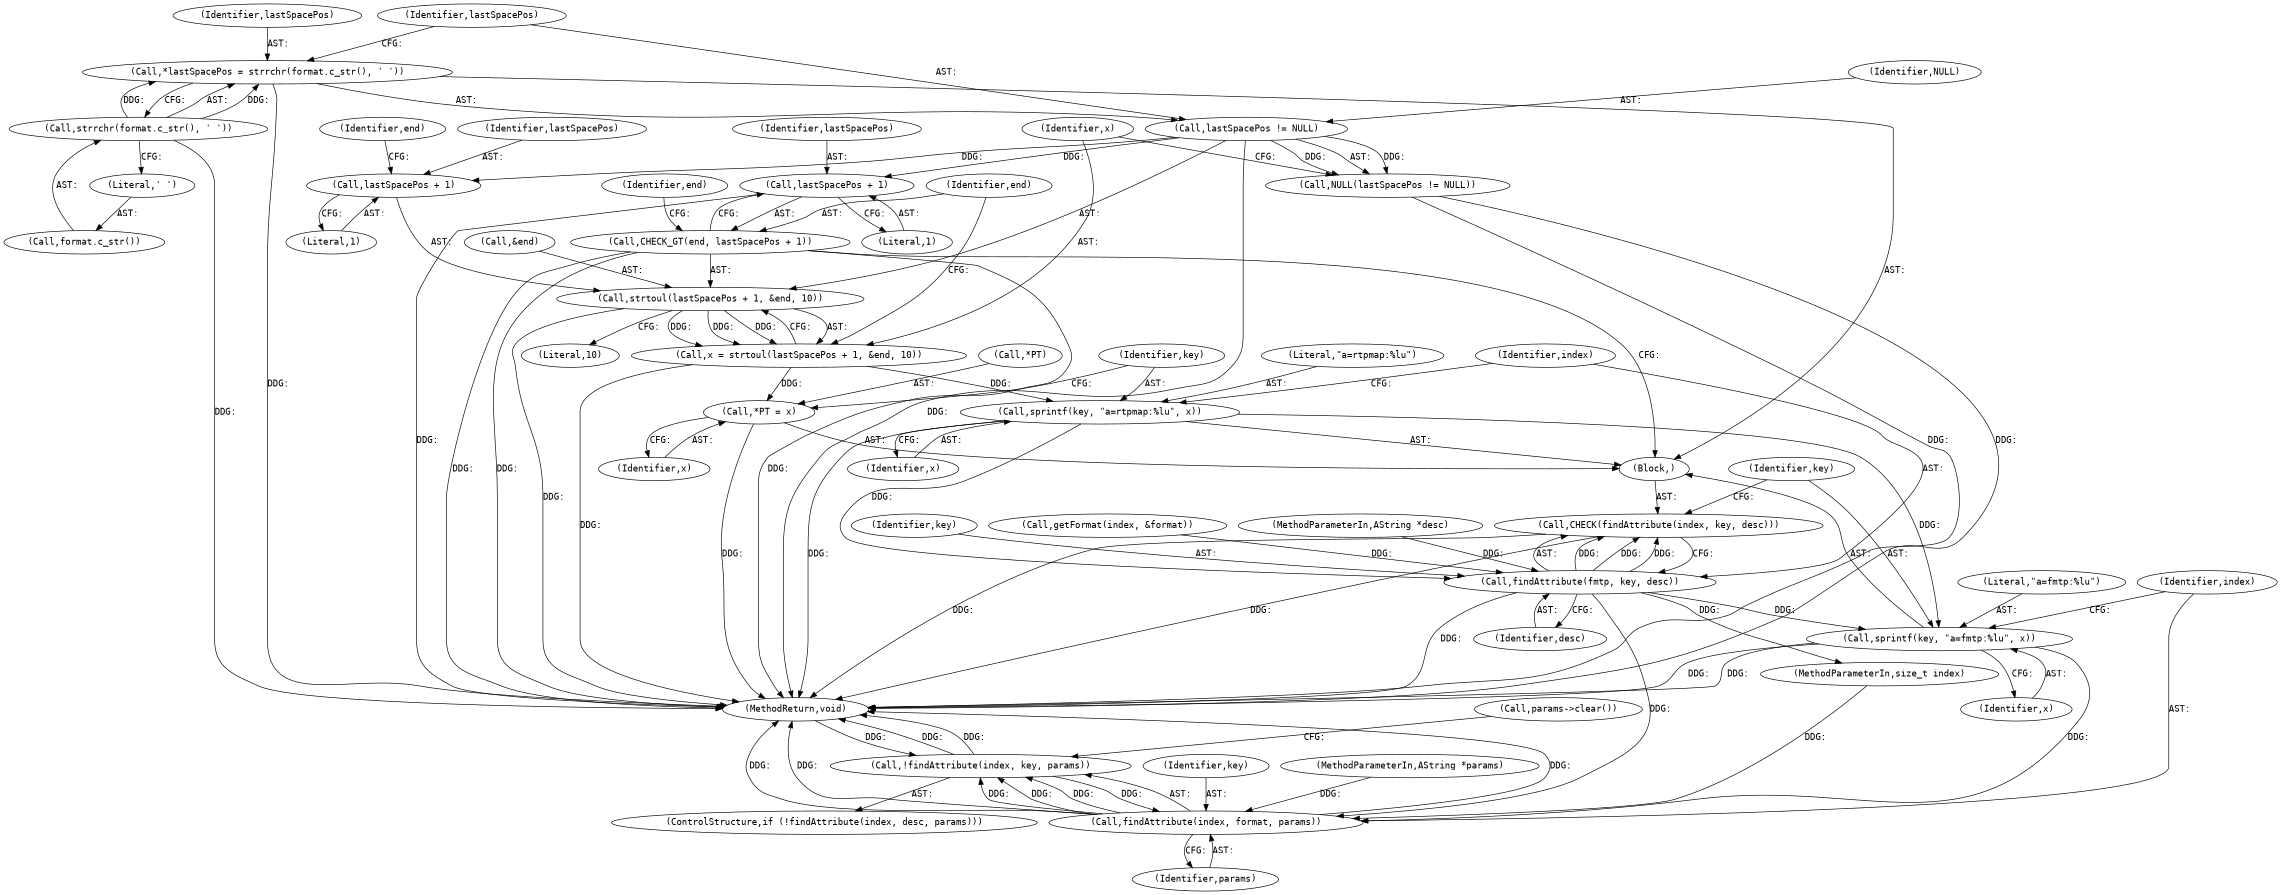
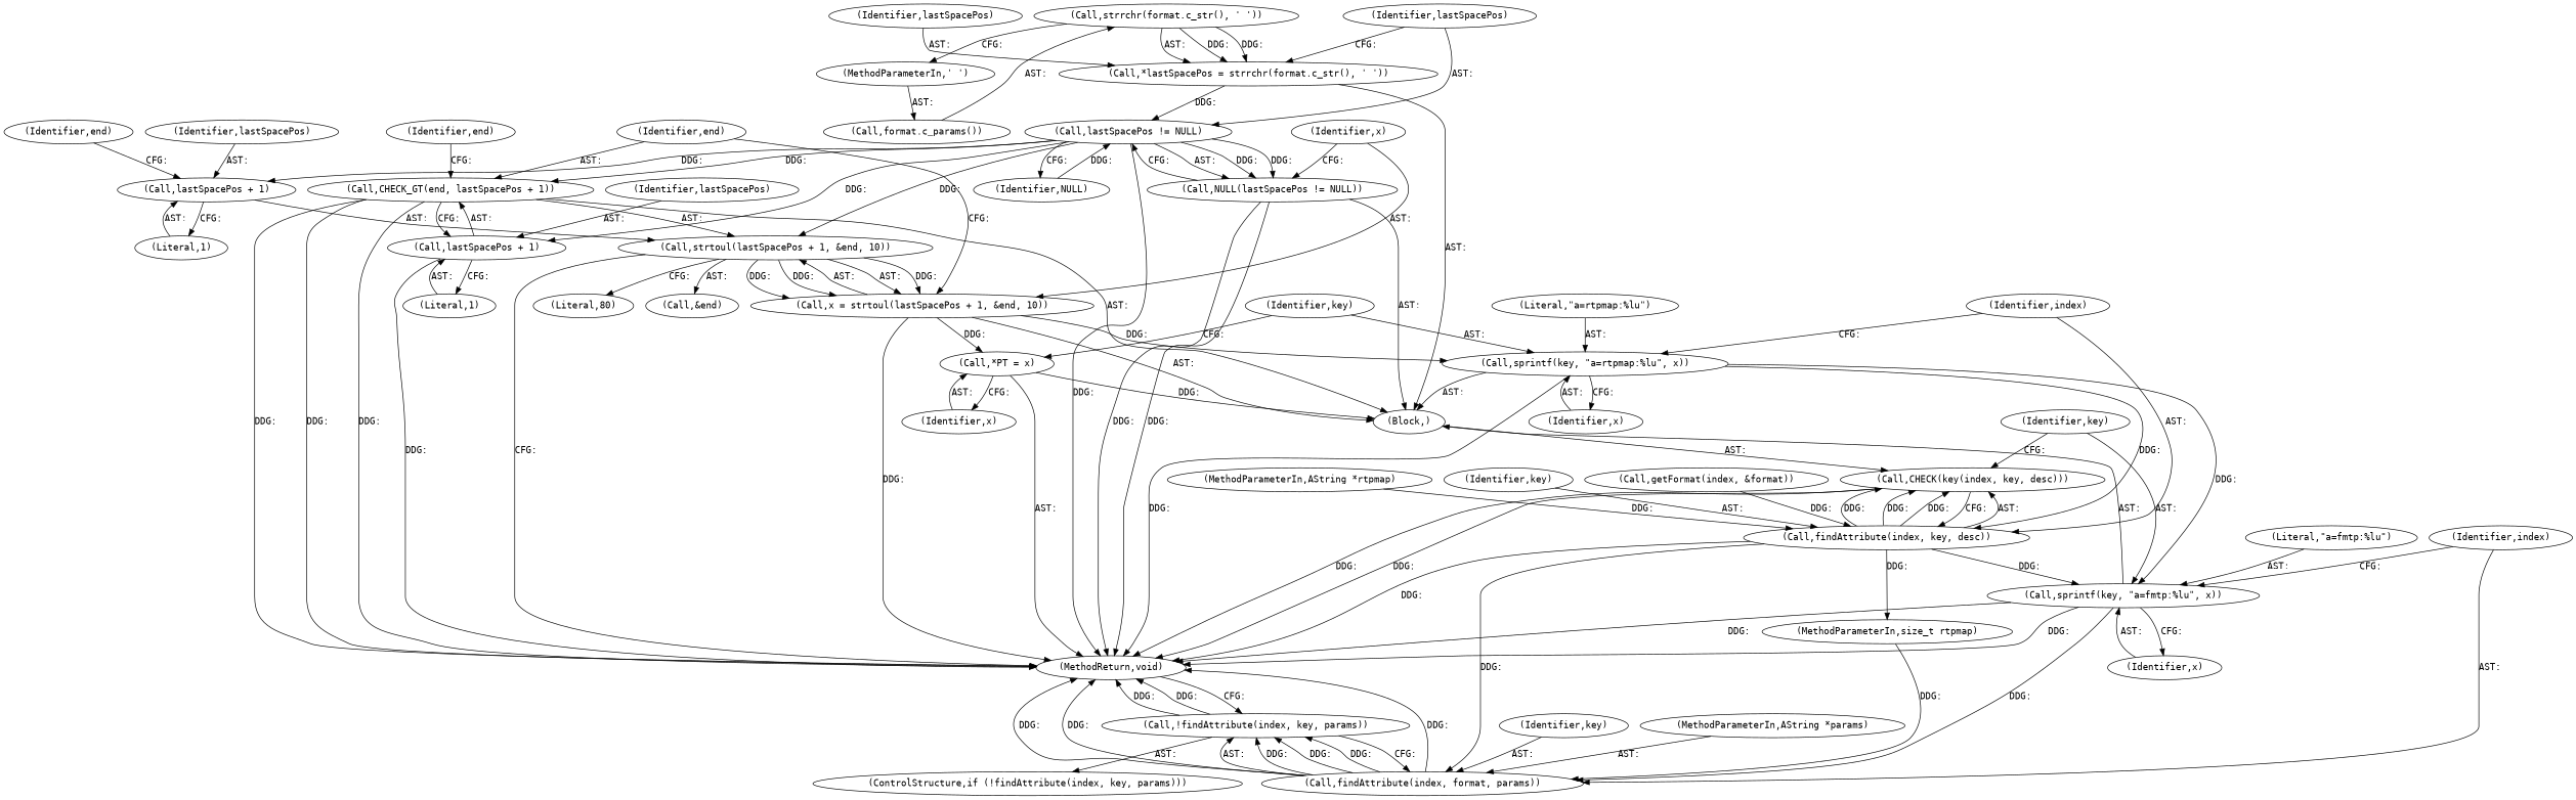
  digraph {
    fontname="DejaVu Sans Mono"
    node [fontname="DejaVu Sans Mono"]
    edge [fontname="DejaVu Sans Mono"]
    n1 [label="(Call,*lastSpacePos = strrchr(format.c_str(), ' '))"]
    n2 [label="(Call,strrchr(format.c_str(), ' '))"]
    n3 [label="(Call,lastSpacePos != NULL)"]
    n4 [label="(MethodReturn,void)"]
    n5 [label="(Block,)"]
-   n6 [label="(Literal,' ')"]
+   n6 [label="(MethodParameterIn,' ')"]
    n7 [label="(Call,NULL(lastSpacePos != NULL))"]
    n8 [label="(Call,strtoul(lastSpacePos + 1, &end, 10))"]
    n9 [label="(Call,lastSpacePos + 1)"]
    n10 [label="(Call,CHECK_GT(end, lastSpacePos + 1))"]
    n11 [label="(Call,lastSpacePos + 1)"]
    n12 [label="(Identifier,NULL)"]
    n13 [label="(Call,!findAttribute(index, key, params))"]
-   n14 [label="(Call,CHECK(findAttribute(index, key, desc)))"]
-   n15 [label="(Call,format.c_str())"]
+   n14 [label="(Call,CHECK(key(index, key, desc)))"]
+   n15 [label="(Call,format.c_params())"]
    n16 [label="(Call,x = strtoul(lastSpacePos + 1, &end, 10))"]
-   n17 [label="(Literal,10)"]
+   n17 [label="(Literal,80)"]
    n18 [label="(Literal,1)"]
    n19 [label="(Literal,1)"]
    n20 [label="(Call,*PT = x)"]
    n21 [label="(Call,sprintf(key, \"a=rtpmap:%lu\", x))"]
    n22 [label="(Identifier,x)"]
-   n23 [label="(Call,findAttribute(fmtp, key, desc))"]
+   n23 [label="(Call,findAttribute(index, key, desc))"]
    n24 [label="(Call,sprintf(key, \"a=fmtp:%lu\", x))"]
    n25 [label="(Identifier,x)"]
    n26 [label="(Call,findAttribute(index, format, params))"]
-   n27 [label="(Identifier,desc)"]
-   n28 [label="(MethodParameterIn,size_t index)"]
+   n28 [label="(MethodParameterIn,size_t rtpmap)"]
    n29 [label="(Identifier,x)"]
-   n30 [label="(Identifier,params)"]
-   n31 [label="(ControlStructure,if (!findAttribute(index, desc, params)))"]
+   n31 [label="(ControlStructure,if (!findAttribute(index, key, params)))"]
    n32 [label="(Identifier,key)"]
-   n33 [label="(Call,*PT)"]
-   n34 [label="(MethodParameterIn,AString *desc)"]
+   n34 [label="(MethodParameterIn,AString *rtpmap)"]
    n35 [label="(Identifier,lastSpacePos)"]
    n36 [label="(Identifier,end)"]
    n37 [label="(Literal,\"a=fmtp:%lu\")"]
    n38 [label="(Identifier,end)"]
    n39 [label="(Literal,\"a=rtpmap:%lu\")"]
    n40 [label="(Identifier,index)"]
    n41 [label="(Identifier,key)"]
    n42 [label="(Call,&end)"]
-   n43 [label="(Call,params->clear())"]
    n44 [label="(Identifier,lastSpacePos)"]
    n45 [label="(Identifier,end)"]
    n46 [label="(Identifier,key)"]
    n47 [label="(Identifier,lastSpacePos)"]
    n48 [label="(Identifier,x)"]
    n49 [label="(Call,getFormat(index, &format))"]
    n50 [label="(Identifier,lastSpacePos)"]
    n51 [label="(MethodParameterIn,AString *params)"]
    n52 [label="(Identifier,key)"]
    n53 [label="(Identifier,index)"]
-   n1 -> n2 [label="CFG: "]
-   n1 -> n3 [label="AST: "]
-   n1 -> n4 [label="DDG: "]
+   n1 -> n3 [label="DDG: "]
    n1 -> n5 [label="AST: "]
    n2 -> n1 [label="AST: "]
    n2 -> n1 [label="DDG: "]
    n2 -> n1 [label="DDG: "]
-   n2 -> n4 [label="DDG: "]
    n2 -> n6 [label="CFG: "]
    n3 -> n4 [label="DDG: "]
    n3 -> n7 [label="AST: "]
    n3 -> n7 [label="DDG: "]
    n3 -> n7 [label="DDG: "]
-   n3 -> n8 [label="AST: "]
+   n3 -> n8 [label="DDG: "]
    n3 -> n9 [label="DDG: "]
+   n3 -> n10 [label="DDG: "]
    n3 -> n11 [label="DDG: "]
-   n4 -> n13 [label="DDG: "]
+   n3 -> n12 [label="CFG: "]
+   n4 -> n13 [label="CFG: "]
    n5 -> n14 [label="AST: "]
    n6 -> n15 [label="AST: "]
+   n7 -> n3 [label="CFG: "]
    n7 -> n4 [label="DDG: "]
    n7 -> n4 [label="DDG: "]
-   n8 -> n4 [label="DDG: "]
+   n7 -> n5 [label="AST: "]
+   n8 -> n4 [label="CFG: "]
    n8 -> n16 [label="AST: "]
    n8 -> n16 [label="DDG: "]
    n8 -> n16 [label="DDG: "]
    n8 -> n16 [label="DDG: "]
    n8 -> n17 [label="CFG: "]
    n9 -> n8 [label="AST: "]
    n9 -> n18 [label="CFG: "]
    n10 -> n4 [label="DDG: "]
    n10 -> n4 [label="DDG: "]
    n10 -> n4 [label="DDG: "]
-   n10 -> n5 [label="CFG: "]
+   n10 -> n5 [label="AST: "]
    n10 -> n8 [label="AST: "]
    n10 -> n11 [label="CFG: "]
    n11 -> n4 [label="DDG: "]
    n11 -> n10 [label="AST: "]
    n11 -> n19 [label="CFG: "]
-   n12 -> n3 [label="AST: "]
+   n12 -> n3 [label="DDG: "]
    n13 -> n4 [label="DDG: "]
    n13 -> n4 [label="DDG: "]
-   n13 -> n26 [label="DDG: "]
+   n13 -> n26 [label="CFG: "]
    n13 -> n31 [label="AST: "]
    n14 -> n4 [label="DDG: "]
    n14 -> n4 [label="DDG: "]
    n14 -> n23 [label="CFG: "]
    n15 -> n2 [label="AST: "]
    n16 -> n4 [label="DDG: "]
-   n16 -> n8 [label="CFG: "]
+   n16 -> n5 [label="AST: "]
+   n16 -> n8 [label="AST: "]
    n16 -> n20 [label="DDG: "]
    n16 -> n21 [label="DDG: "]
    n18 -> n9 [label="AST: "]
    n19 -> n11 [label="AST: "]
-   n20 -> n4 [label="DDG: "]
-   n20 -> n5 [label="AST: "]
+   n20 -> n4 [label="AST: "]
+   n20 -> n5 [label="DDG: "]
    n20 -> n22 [label="CFG: "]
    n21 -> n4 [label="DDG: "]
    n21 -> n5 [label="AST: "]
    n21 -> n23 [label="DDG: "]
    n21 -> n24 [label="DDG: "]
    n21 -> n25 [label="CFG: "]
    n22 -> n20 [label="AST: "]
    n23 -> n4 [label="DDG: "]
    n23 -> n14 [label="AST: "]
    n23 -> n14 [label="DDG: "]
    n23 -> n14 [label="DDG: "]
    n23 -> n14 [label="DDG: "]
    n23 -> n24 [label="DDG: "]
    n23 -> n26 [label="DDG: "]
-   n23 -> n27 [label="CFG: "]
    n23 -> n28 [label="DDG: "]
    n24 -> n4 [label="DDG: "]
    n24 -> n4 [label="DDG: "]
    n24 -> n5 [label="AST: "]
    n24 -> n26 [label="DDG: "]
    n24 -> n29 [label="CFG: "]
    n25 -> n21 [label="AST: "]
    n26 -> n4 [label="DDG: "]
    n26 -> n4 [label="DDG: "]
    n26 -> n4 [label="DDG: "]
    n26 -> n13 [label="AST: "]
    n26 -> n13 [label="DDG: "]
    n26 -> n13 [label="DDG: "]
    n26 -> n13 [label="DDG: "]
-   n26 -> n30 [label="CFG: "]
-   n27 -> n23 [label="AST: "]
    n28 -> n26 [label="DDG: "]
    n29 -> n24 [label="AST: "]
-   n30 -> n26 [label="AST: "]
    n32 -> n20 [label="CFG: "]
    n32 -> n21 [label="AST: "]
-   n33 -> n20 [label="AST: "]
    n34 -> n23 [label="DDG: "]
    n35 -> n9 [label="AST: "]
    n36 -> n9 [label="CFG: "]
    n37 -> n24 [label="AST: "]
    n38 -> n10 [label="AST: "]
    n38 -> n16 [label="CFG: "]
    n39 -> n21 [label="AST: "]
    n40 -> n24 [label="CFG: "]
    n40 -> n26 [label="AST: "]
    n41 -> n23 [label="AST: "]
-   n42 -> n8 [label="AST: "]
-   n43 -> n13 [label="CFG: "]
+   n8 -> n42 [label="AST: "]
    n44 -> n11 [label="AST: "]
    n45 -> n10 [label="CFG: "]
    n46 -> n26 [label="AST: "]
    n47 -> n1 [label="CFG: "]
    n47 -> n3 [label="AST: "]
    n48 -> n7 [label="CFG: "]
    n48 -> n16 [label="AST: "]
    n49 -> n23 [label="DDG: "]
    n50 -> n1 [label="AST: "]
-   n51 -> n26 [label="DDG: "]
+   n51 -> n26 [label="AST: "]
    n52 -> n14 [label="CFG: "]
    n52 -> n24 [label="AST: "]
    n53 -> n21 [label="CFG: "]
    n53 -> n23 [label="AST: "]
  }
